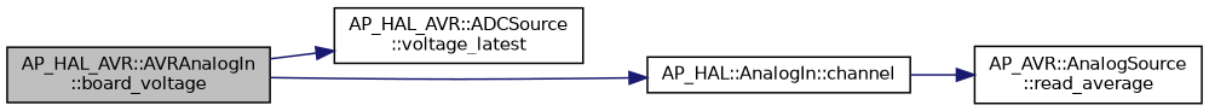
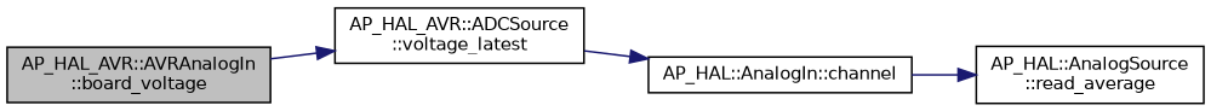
  digraph {
    rankdir=LR
    node [color=black fillcolor=white fontname=Helvetica fontsize=10 shape=record style=filled]
    edge [color=midnightblue fontname=Helvetica fontsize=10 labelfontname=Helvetica labelfontsize=10 style=solid]
    n1 [fillcolor=grey75 fontcolor=black height=0.2 label="AP_HAL_AVR::AVRAnalogIn\l::board_voltage" width=0.4]
    n2 [height=0.2 label="AP_HAL_AVR::ADCSource\l::voltage_latest" width=0.4]
    n3 [height=0.2 label="AP_HAL::AnalogIn::channel" width=0.4]
-   n4 [height=0.2 label="AP_AVR::AnalogSource\l::read_average" width=0.4]
+   n4 [height=0.2 label="AP_HAL::AnalogSource\l::read_average" width=0.4]
    n1 -> n2
-   n1 -> n3
+   n2 -> n3
    n3 -> n4
  }
